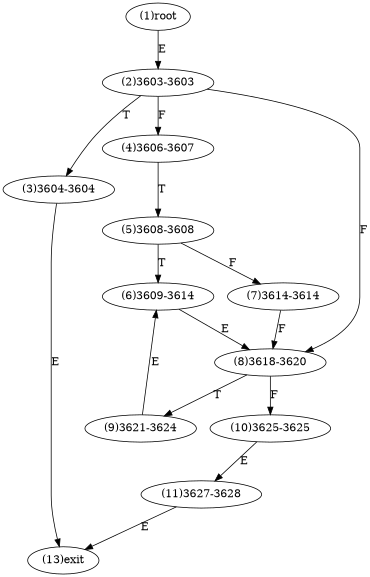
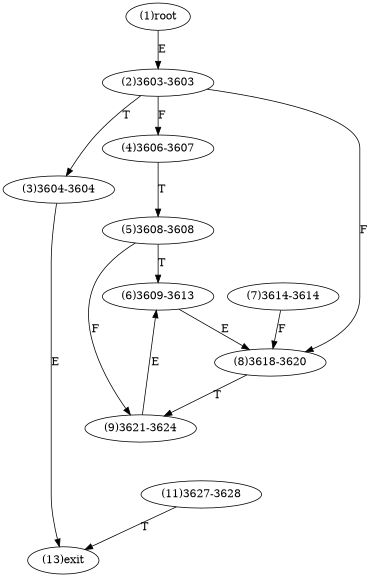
  digraph {
    n1 [label="(1)root"]
    n2 [label="(2)3603-3603"]
    n3 [label="(3)3604-3604"]
    n4 [label="(4)3606-3607"]
    n5 [label="(8)3618-3620"]
    n6 [label="(13)exit"]
    n7 [label="(5)3608-3608"]
-   n8 [label="(6)3609-3614"]
+   n8 [label="(6)3609-3613"]
    n9 [label="(7)3614-3614"]
    n10 [label="(9)3621-3624"]
-   n11 [label="(10)3625-3625"]
    n12 [label="(11)3627-3628"]
    n1 -> n2 [label=E]
    n2 -> n3 [label=T]
    n2 -> n4 [label=F]
    n2 -> n5 [label=F]
    n3 -> n6 [label=E]
    n4 -> n7 [label=T]
    n5 -> n10 [label=T]
-   n5 -> n11 [label=F]
    n7 -> n8 [label=T]
-   n7 -> n9 [label=F]
+   n7 -> n10 [label=F]
    n8 -> n5 [label=E]
    n9 -> n5 [label=F]
    n10 -> n8 [label=E]
-   n11 -> n12 [label=E]
-   n12 -> n6 [label=E]
+   n12 -> n6 [label=T]
  }
